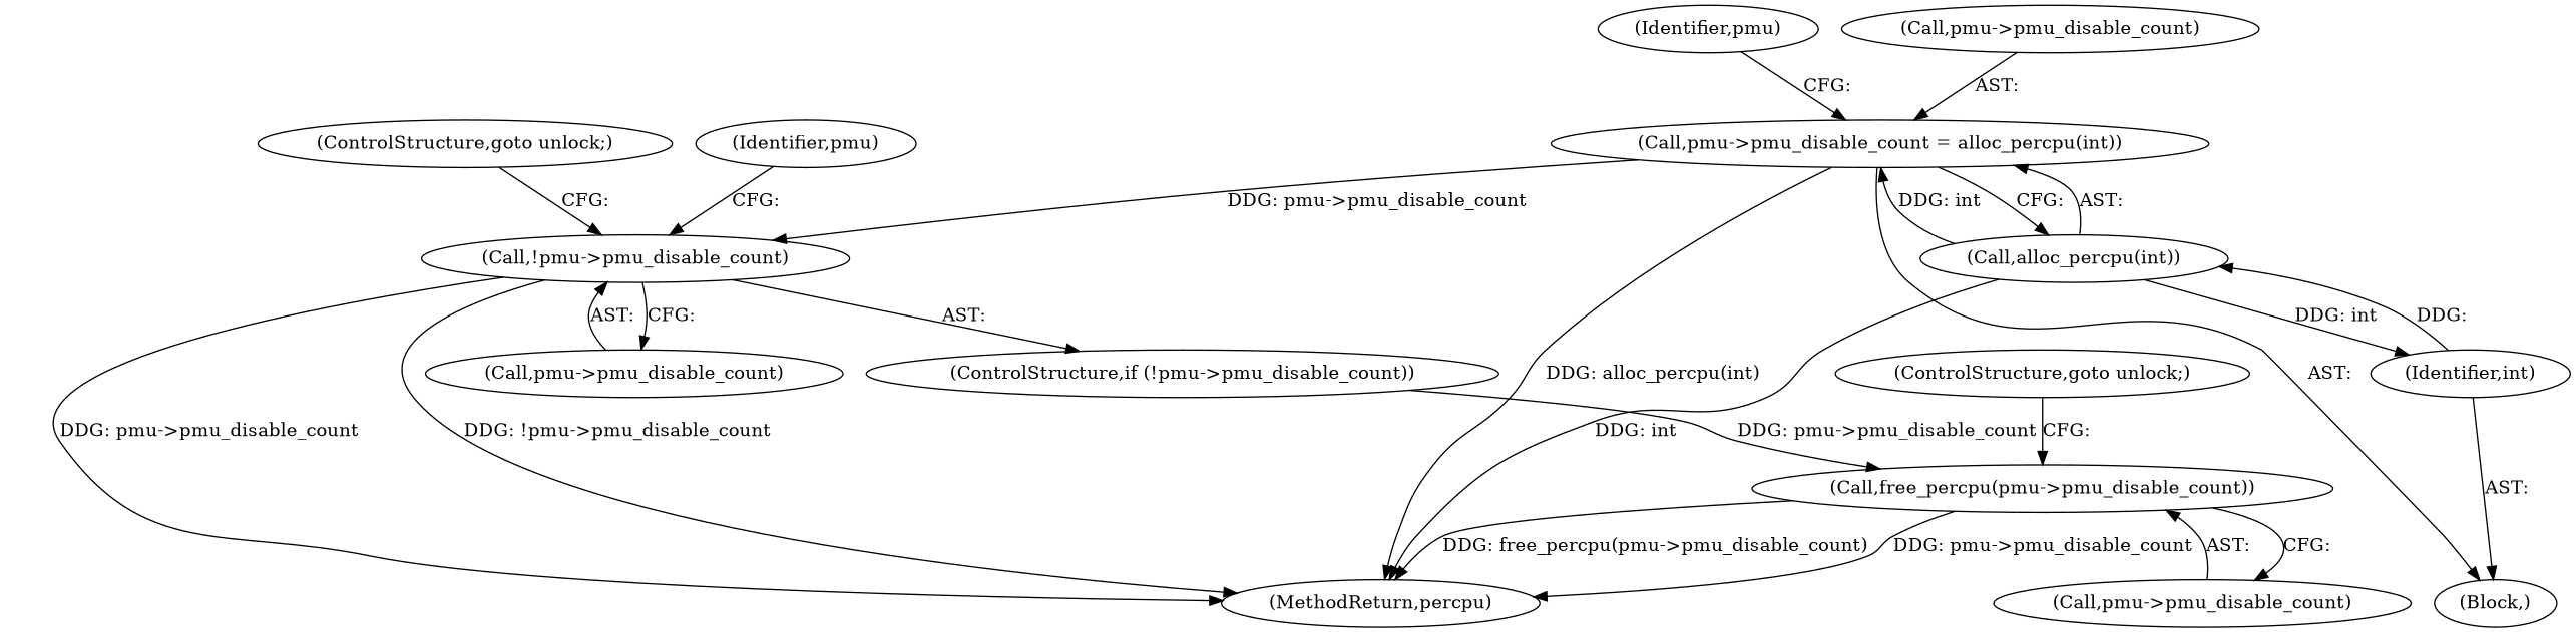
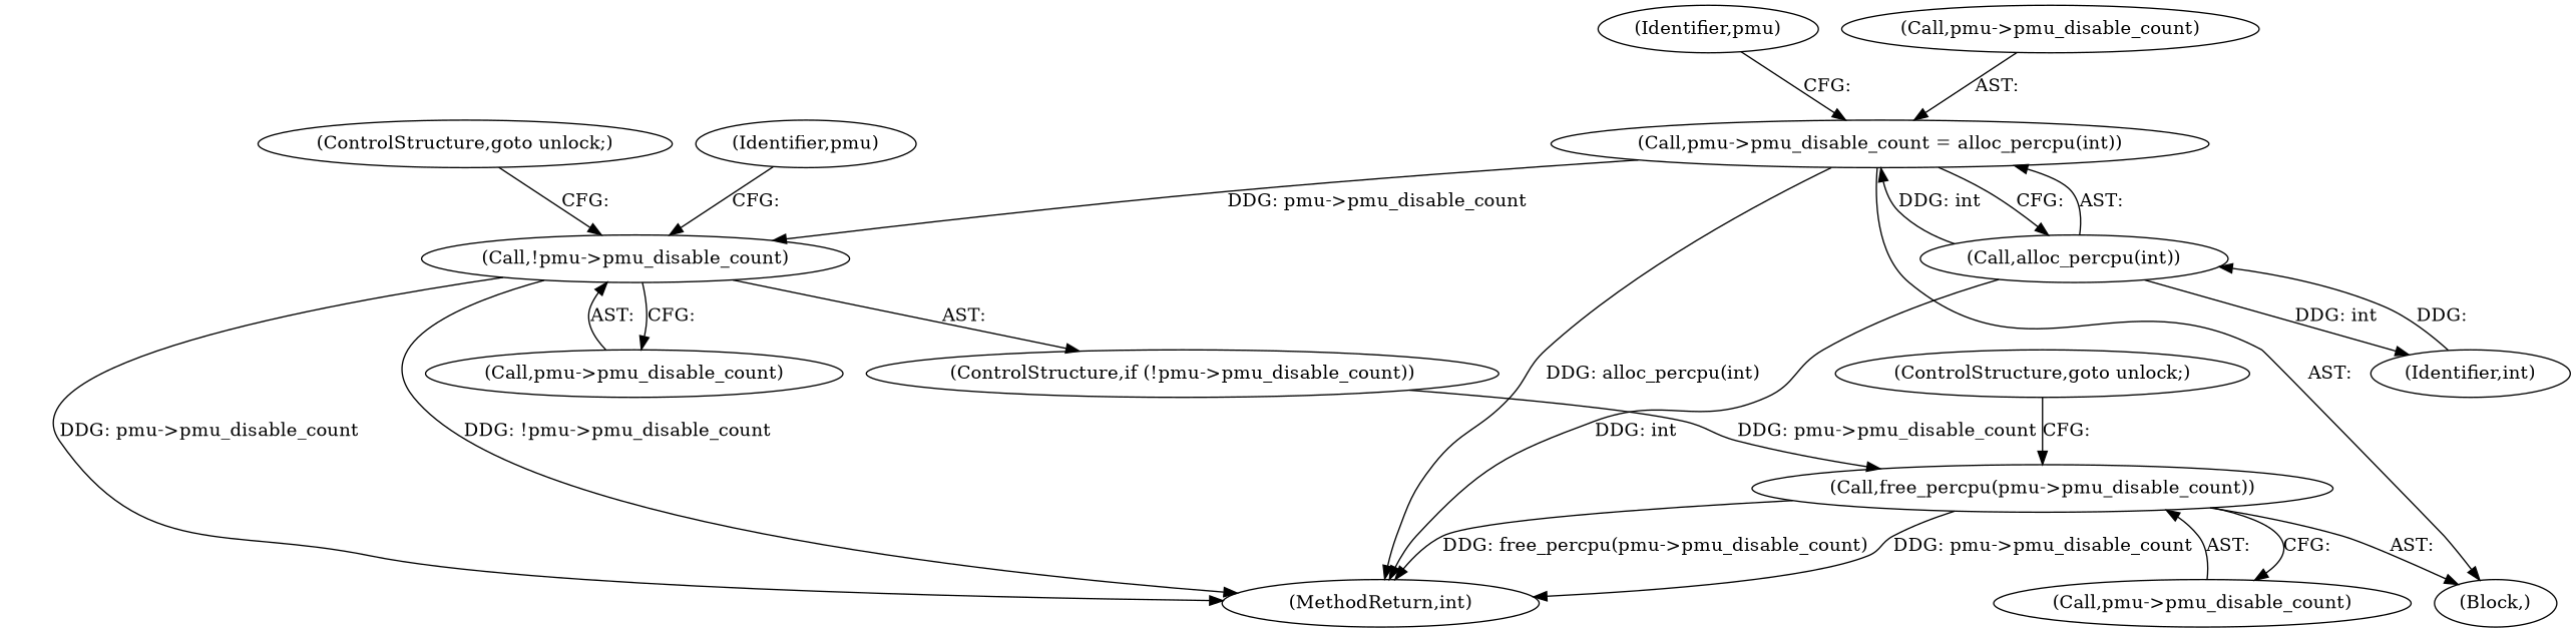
  digraph {
    n1 [label="(Call,free_percpu(pmu->pmu_disable_count))"]
    n2 [label="(Block,)"]
-   n3 [label="(MethodReturn,percpu)"]
+   n3 [label="(MethodReturn,int)"]
    n4 [label="(Call,pmu->pmu_disable_count)"]
    n5 [label="(Call,!pmu->pmu_disable_count)"]
    n6 [label="(ControlStructure,if (!pmu->pmu_disable_count))"]
    n7 [label="(Call,pmu->pmu_disable_count)"]
    n8 [label="(Call,pmu->pmu_disable_count = alloc_percpu(int))"]
    n9 [label="(Call,alloc_percpu(int))"]
    n10 [label="(Identifier,int)"]
    n11 [label="(ControlStructure,goto unlock;)"]
    n12 [label="(ControlStructure,goto unlock;)"]
    n13 [label="(Identifier,pmu)"]
    n14 [label="(Identifier,pmu)"]
    n15 [label="(Call,pmu->pmu_disable_count)"]
-   n10 -> n2 [label="AST: "]
+   n1 -> n2 [label="AST: "]
    n1 -> n3 [label="DDG: free_percpu(pmu->pmu_disable_count)"]
    n1 -> n3 [label="DDG: pmu->pmu_disable_count"]
    n1 -> n4 [label="CFG: "]
    n4 -> n1 [label="AST: "]
    n5 -> n3 [label="DDG: pmu->pmu_disable_count"]
    n5 -> n3 [label="DDG: !pmu->pmu_disable_count"]
    n5 -> n6 [label="AST: "]
    n5 -> n7 [label="CFG: "]
    n6 -> n1 [label="DDG: pmu->pmu_disable_count"]
    n7 -> n5 [label="AST: "]
    n8 -> n2 [label="AST: "]
    n8 -> n3 [label="DDG: alloc_percpu(int)"]
    n8 -> n5 [label="DDG: pmu->pmu_disable_count"]
    n8 -> n9 [label="CFG: "]
    n9 -> n3 [label="DDG: int"]
    n9 -> n8 [label="AST: "]
    n9 -> n8 [label="DDG: int"]
    n9 -> n10 [label="DDG: int"]
    n10 -> n9 [label="DDG: "]
    n11 -> n1 [label="CFG: "]
    n12 -> n5 [label="CFG: "]
    n13 -> n5 [label="CFG: "]
    n14 -> n8 [label="CFG: "]
    n15 -> n8 [label="AST: "]
  }
